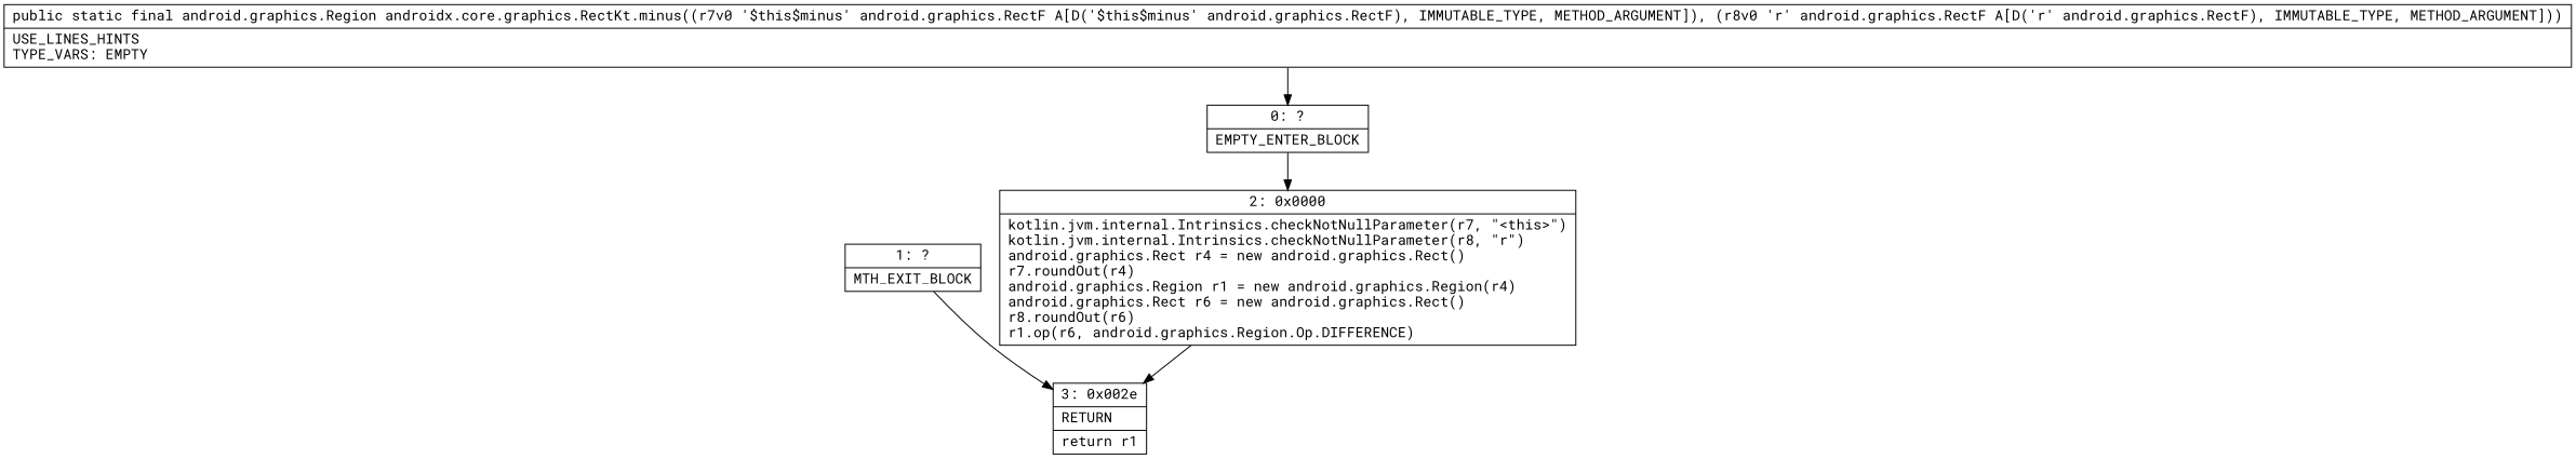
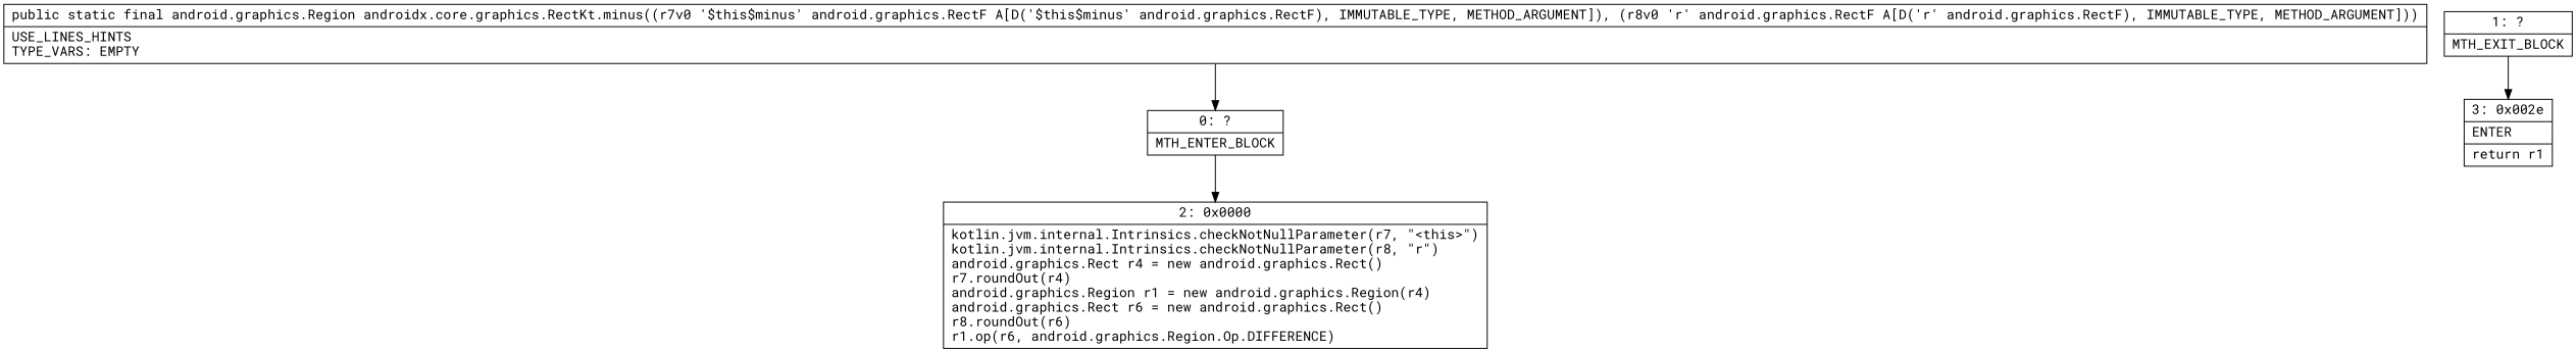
  digraph {
    fontname="Roboto Mono"
    node [fontname="Roboto Mono" shape=record]
    edge [fontname="Roboto Mono"]
-   n1 [label="{0\:\ ?|EMPTY_ENTER_BLOCK\l}"]
+   n1 [label="{0\:\ ?|MTH_ENTER_BLOCK\l}"]
    n2 [label="{2\:\ 0x0000|kotlin.jvm.internal.Intrinsics.checkNotNullParameter(r7, \"\<this\>\")\lkotlin.jvm.internal.Intrinsics.checkNotNullParameter(r8, \"r\")\landroid.graphics.Rect r4 = new android.graphics.Rect()\lr7.roundOut(r4)\landroid.graphics.Region r1 = new android.graphics.Region(r4)\landroid.graphics.Rect r6 = new android.graphics.Rect()\lr8.roundOut(r6)\lr1.op(r6, android.graphics.Region.Op.DIFFERENCE)\l}"]
-   n3 [label="{3\:\ 0x002e|RETURN\l|return r1\l}"]
+   n3 [label="{3\:\ 0x002e|ENTER\l|return r1\l}"]
    n4 [label="{1\:\ ?|MTH_EXIT_BLOCK\l}"]
    n5 [label="{public static final android.graphics.Region androidx.core.graphics.RectKt.minus((r7v0 '$this$minus' android.graphics.RectF A[D('$this$minus' android.graphics.RectF), IMMUTABLE_TYPE, METHOD_ARGUMENT]), (r8v0 'r' android.graphics.RectF A[D('r' android.graphics.RectF), IMMUTABLE_TYPE, METHOD_ARGUMENT]))  | USE_LINES_HINTS\lTYPE_VARS: EMPTY\l}"]
    n1 -> n2
-   n2 -> n3
    n4 -> n3
    n5 -> n1
  }
